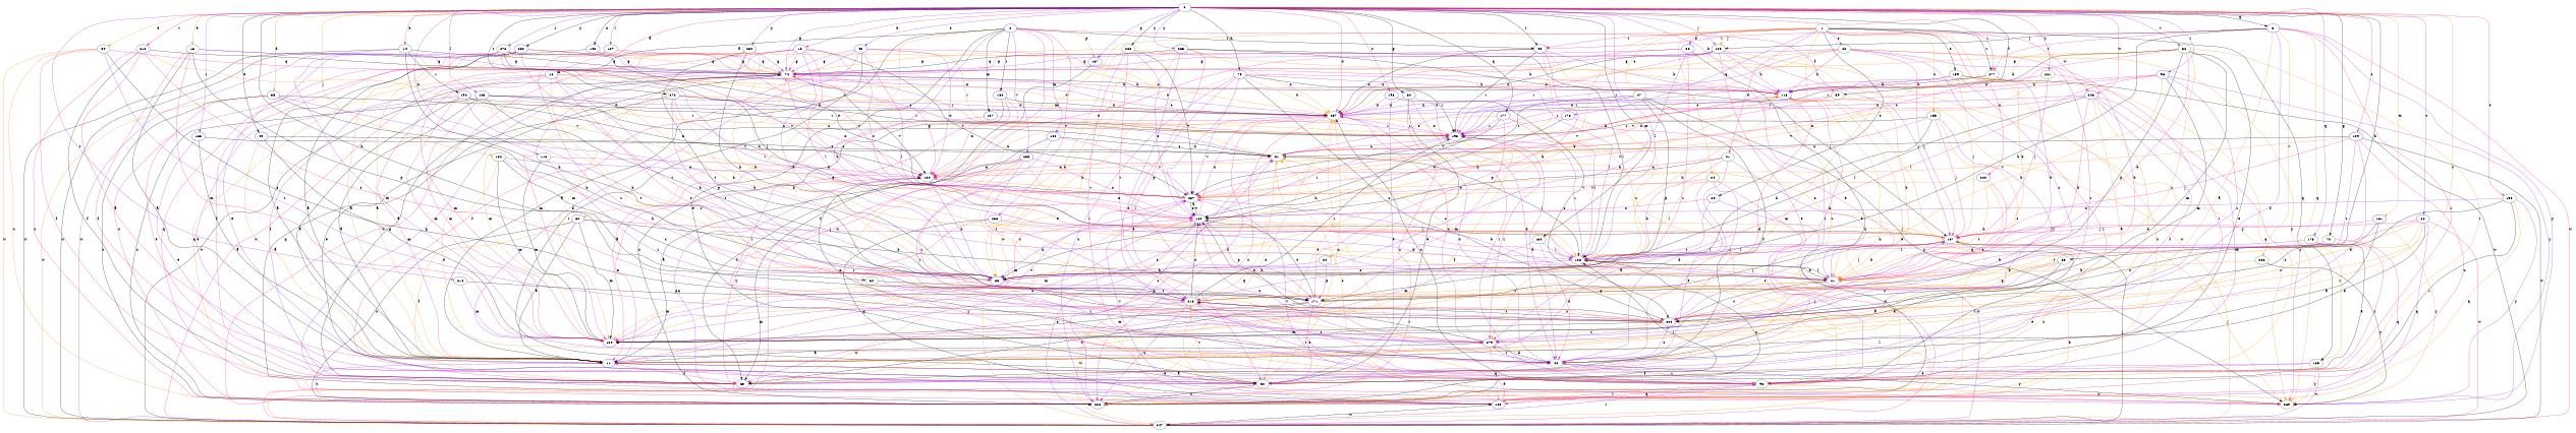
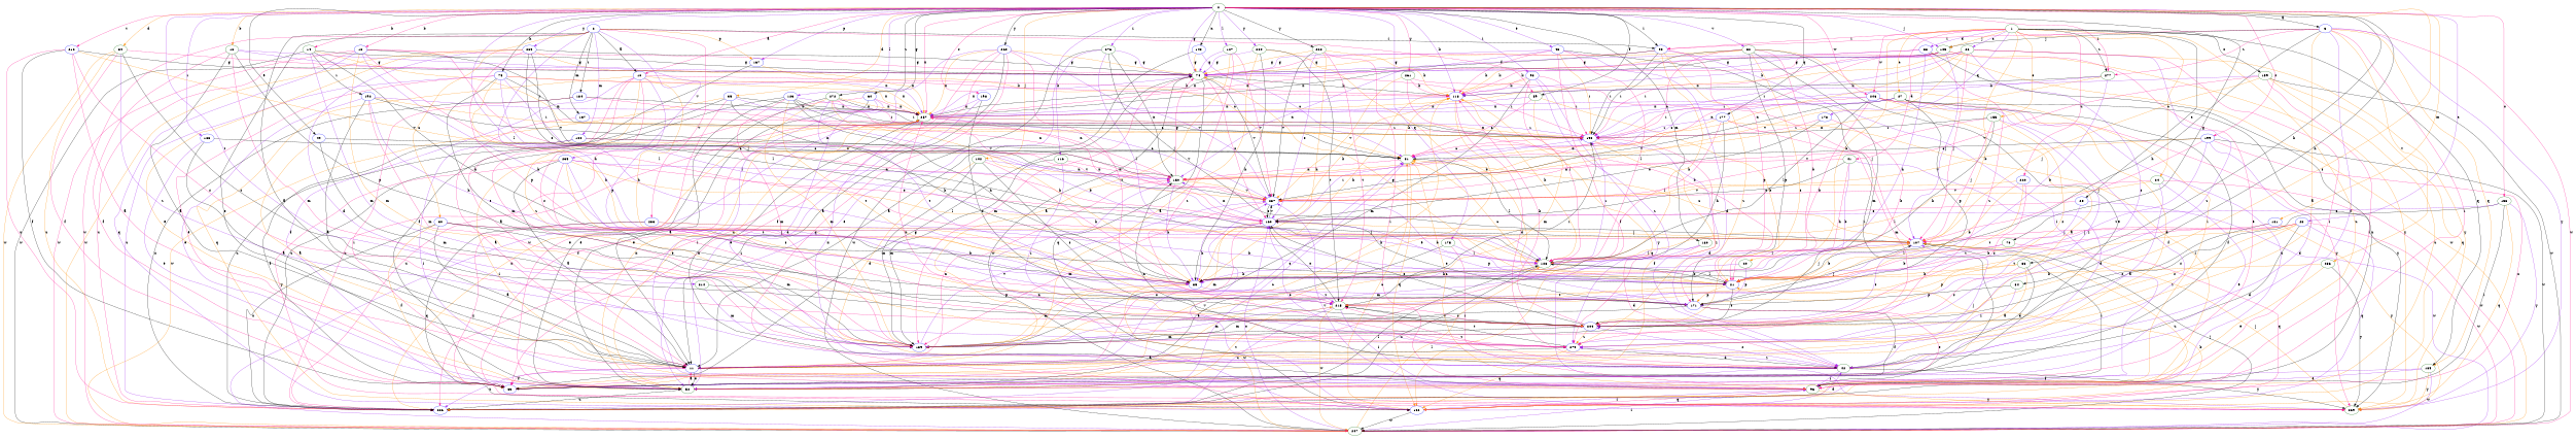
  strict digraph {
    node [color=blue]
    edge [color=black]
    0 [color=darkgreen]
    3
    10
    14 [color=darkgreen]
    16 [color=darkgreen]
    18
    23
    32 [color=darkgreen]
    34 [color=darkgreen]
    35
    43
    49
    59 [color=darkgreen]
    64
    70 [color=darkgreen]
    74 [color=darkgreen]
    75
    83 [color=darkgreen]
    84 [color=darkgreen]
    93
    95
    102 [color=darkgreen]
    105 [color=darkgreen]
    116 [color=darkgreen]
    118
    123
    127 [color=darkgreen]
    128 [color=darkgreen]
    130 [color=darkgreen]
    n30 [label=131]
    148
    153 [color=darkgreen]
    167
    175 [color=darkgreen]
    177
    183
    198
    199
    204
    212
    214 [color=darkgreen]
    246
    257 [color=darkgreen]
    260
    261 [color=darkgreen]
    264 [color=darkgreen]
    265
    268 [color=darkgreen]
    272 [color=darkgreen]
    276 [color=darkgreen]
    277 [color=darkgreen]
    n52 [color=darkgreen label=185]
    11
    85
    247 [color=darkgreen]
    63
    96 [color=darkgreen]
    236 [color=darkgreen]
    269 [color=darkgreen]
    139
    171
    182
    279
    192
    193
    226
    160
    237
    21
    107
    215 [color=darkgreen]
    42 [color=darkgreen]
    52 [color=darkgreen]
    31 [color=darkgreen]
    150 [color=darkgreen]
    1 [color=darkgreen]
    20 [color=darkgreen]
    24 [color=darkgreen]
    25
    26 [color=darkgreen]
    27 [color=darkgreen]
    38
    41 [color=darkgreen]
    155 [color=darkgreen]
    159 [color=darkgreen]
    178
    220
    2
    30
    137
    138
    184
    233
    235
    0 -> 3 [label=a]
    0 -> 10 [color=deeppink label=a]
    0 -> 14 [color=deeppink label=b]
    0 -> 16 [color=darkorange label=b]
    0 -> 18 [color=deeppink label=b]
    0 -> 23 [color=purple label=c]
    0 -> 32 [color=purple label=v]
    0 -> 34 [color=darkorange label=d]
    0 -> 35 [color=darkorange label=d]
    0 -> 43 [color=purple label=e]
    0 -> 49 [label=e]
    0 -> 59 [label=f]
    0 -> 64 [label=g]
    0 -> 70 [label=g]
    0 -> 74 [color=purple label=g]
    0 -> 75 [label=h]
    0 -> 83 [label=h]
    0 -> 84 [label=h]
    0 -> 93 [color=purple label=i]
    0 -> 95 [label=i]
    0 -> 102 [color=darkorange label=j]
    0 -> 105 [color=purple label=j]
    0 -> 116 [color=purple label=k]
    0 -> 118 [color=purple label=k]
    0 -> 123 [color=purple label=l]
    0 -> 127 [color=purple label=l]
    0 -> 128 [color=purple label=l]
    0 -> 130 [label=m]
    0 -> n30 [color=darkorange label=m]
    0 -> 148 [label=n]
    0 -> 153 [color=deeppink label=o]
    0 -> 167 [color=purple label=p]
    0 -> 175 [color=purple label=q]
    0 -> 177 [label=q]
    0 -> 183 [color=purple label=r]
    0 -> 198 [color=deeppink label=s]
    0 -> 199 [color=deeppink label=s]
    0 -> 204 [color=darkorange label=s]
    0 -> 212 [color=deeppink label=t]
    0 -> 214 [color=purple label=t]
    0 -> 246 [color=deeppink label=w]
    0 -> 257 [color=deeppink label=x]
    0 -> 260 [label=y]
    0 -> 261 [color=deeppink label=y]
    0 -> 264 [color=purple label=y]
    0 -> 265 [color=purple label=y]
    0 -> 268 [label=y]
    0 -> 272 [label=z]
    0 -> 276 [color=purple label=z]
    0 -> 277 [color=deeppink label=z]
    3 -> 95 [color=deeppink label=i]
    3 -> 105 [label=j]
    3 -> 277 [color=deeppink label=z]
    3 -> n52 [color=darkorange label=q]
    3 -> 11 [color=darkorange label=a]
    3 -> 85 [label=h]
    3 -> 247 [color=deeppink label=w]
    3 -> 63 [color=purple label=f]
    3 -> 96 [color=deeppink label=i]
    3 -> 236 [color=darkorange label=v]
    3 -> 269 [color=purple label=y]
    10 -> 118 [color=deeppink label=k]
    10 -> 204 [color=deeppink label=s]
    10 -> 257 [color=darkorange label=x]
    10 -> 11 [color=deeppink label=a]
    10 -> 85 [color=darkorange label=h]
    10 -> 63 [color=purple label=f]
    10 -> 139 [color=deeppink label=m]
    10 -> 171 [color=purple label=p]
    10 -> 182 [color=darkorange label=q]
    10 -> 279 [color=darkorange label=z]
    14 -> 74 [label=g]
    14 -> 85 [label=h]
    14 -> 247 [label=w]
    14 -> 139 [color=purple label=m]
    14 -> 192 [label=r]
    14 -> 193 [color=darkorange label=r]
    16 -> 74 [color=purple label=g]
    16 -> 257 [color=purple label=x]
    16 -> 11 [label=a]
    16 -> 63 [color=deeppink label=f]
    16 -> 139 [color=deeppink label=m]
    16 -> 171 [label=p]
    18 -> 74 [color=deeppink label=g]
    18 -> 128 [color=deeppink label=l]
    18 -> 85 [color=purple label=h]
    18 -> 247 [color=deeppink label=w]
    18 -> 139 [color=darkorange label=m]
    18 -> 182 [color=purple label=q]
    18 -> 226 [color=deeppink label=u]
    18 -> 160 [color=deeppink label=o]
    18 -> 237 [label=v]
    23 -> 204 [color=darkorange label=s]
    23 -> 247 [color=deeppink label=w]
    23 -> 182 [color=purple label=q]
    23 -> 279 [color=darkorange label=z]
    23 -> 21 [color=deeppink label=b]
    23 -> 107 [color=deeppink label=j]
    23 -> 215 [color=darkorange label=t]
    23 -> 42 [label=d]
    32 -> 74 [color=darkorange label=g]
    32 -> 118 [color=darkorange label=k]
    32 -> 204 [color=darkorange label=s]
    32 -> 96 [color=darkorange label=i]
    32 -> 139 [label=m]
    32 -> 171 [label=p]
    32 -> 193 [label=r]
    32 -> 21 [color=deeppink label=b]
    32 -> 52 [label=e]
    32 -> 31 [color=deeppink label=c]
    34 -> 74 [color=deeppink label=g]
    34 -> 204 [label=s]
    34 -> 247 [color=darkorange label=w]
    34 -> 63 [color=deeppink label=f]
    34 -> 279 [color=purple label=z]
    34 -> 226 [color=darkorange label=u]
    35 -> 257 [label=x]
    35 -> 85 [label=h]
    35 -> 247 [color=darkorange label=w]
    35 -> 226 [label=u]
    35 -> 21 [color=purple label=b]
    35 -> 52 [color=deeppink label=e]
    43 -> 74 [color=purple label=g]
    43 -> 118 [color=deeppink label=k]
    43 -> 128 [color=deeppink label=l]
    43 -> 63 [color=deeppink label=f]
    43 -> 96 [label=i]
    43 -> 193 [color=darkorange label=r]
    43 -> 42 [color=purple label=d]
    43 -> 150 [color=purple label=n]
    49 -> 11 [color=darkorange label=a]
    49 -> 139 [label=m]
    49 -> 31 [label=c]
    59 -> 257 [color=purple label=x]
    59 -> 139 [color=darkorange label=m]
    59 -> 21 [color=darkorange label=b]
    59 -> 31 [color=deeppink label=c]
    64 -> 257 [color=deeppink label=x]
    64 -> 96 [color=purple label=i]
    64 -> 226 [color=deeppink label=u]
    64 -> 42 [color=purple label=d]
    64 -> 52 [label=e]
    70 -> 128 [color=purple label=l]
    70 -> 182 [color=deeppink label=q]
    70 -> 21 [color=deeppink label=b]
    74 -> 118 [label=k]
    74 -> 257 [color=purple label=x]
    74 -> 247 [label=w]
    74 -> 139 [color=deeppink label=m]
    74 -> 182 [label=q]
    74 -> 193 [color=deeppink label=r]
    74 -> 160 [color=deeppink label=o]
    74 -> 237 [label=v]
    75 -> 118 [color=deeppink label=k]
    75 -> 128 [color=purple label=l]
    75 -> 204 [label=s]
    75 -> 257 [color=darkorange label=x]
    75 -> 85 [color=darkorange label=h]
    75 -> 193 [label=r]
    75 -> 226 [color=purple label=u]
    75 -> 160 [color=purple label=o]
    75 -> 52 [color=deeppink label=e]
    83 -> 204 [color=deeppink label=s]
    83 -> 11 [color=darkorange label=a]
    83 -> 171 [color=darkorange label=p]
    83 -> 21 [color=darkorange label=b]
    83 -> 42 [label=d]
    84 -> 171 [label=p]
    84 -> 279 [color=purple label=z]
    93 -> 118 [color=deeppink label=k]
    93 -> 128 [color=deeppink label=l]
    93 -> 85 [color=darkorange label=h]
    93 -> 269 [color=purple label=y]
    93 -> 139 [label=m]
    93 -> 279 [color=purple label=z]
    93 -> 193 [color=deeppink label=r]
    95 -> 74 [color=deeppink label=g]
    95 -> 257 [label=x]
    95 -> 85 [color=darkorange label=h]
    95 -> 96 [color=purple label=i]
    95 -> 171 [color=deeppink label=p]
    95 -> 279 [color=darkorange label=z]
    95 -> 193 [label=r]
    102 -> 204 [label=s]
    102 -> 85 [color=deeppink label=h]
    102 -> 139 [label=m]
    102 -> 42 [color=darkorange label=d]
    102 -> 150 [color=purple label=n]
    105 -> 74 [color=purple label=g]
    105 -> 118 [color=deeppink label=k]
    105 -> 257 [label=x]
    105 -> 269 [color=darkorange label=y]
    105 -> 193 [color=deeppink label=r]
    105 -> 107 [color=purple label=j]
    105 -> 52 [color=deeppink label=e]
    105 -> 150 [color=deeppink label=n]
    116 -> 139 [label=m]
    116 -> 279 [color=purple label=z]
    116 -> 150 [color=deeppink label=n]
    118 -> 257 [color=purple label=x]
    118 -> 182 [color=darkorange label=q]
    118 -> 42 [color=deeppink label=d]
    118 -> 52 [color=darkorange label=e]
    123 -> 257 [color=purple label=x]
    123 -> 11 [label=a]
    123 -> 85 [label=h]
    123 -> 139 [color=deeppink label=m]
    123 -> 193 [label=r]
    123 -> 226 [label=u]
    123 -> 215 [color=darkorange label=t]
    123 -> 31 [label=c]
    127 -> 74 [color=purple label=g]
    127 -> 11 [color=darkorange label=a]
    127 -> 279 [color=deeppink label=z]
    127 -> 237 [color=deeppink label=v]
    128 -> 118 [color=darkorange label=k]
    128 -> 85 [color=purple label=h]
    128 -> 193 [color=purple label=r]
    128 -> 226 [label=u]
    128 -> 21 [label=b]
    130 -> 128 [color=purple label=l]
    130 -> 139 [color=purple label=m]
    130 -> 42 [color=deeppink label=d]
    n30 -> 204 [label=s]
-   n30 -> 11 [label=a]
    n30 -> 269 [color=darkorange label=y]
    n30 -> 107 [color=deeppink label=j]
    148 -> 74 [color=darkorange label=g]
    148 -> 11 [label=a]
    148 -> 31 [color=purple label=c]
    153 -> 204 [label=s]
    153 -> 96 [label=i]
    153 -> 269 [color=purple label=y]
    153 -> 182 [color=darkorange label=q]
    153 -> 160 [color=purple label=o]
    167 -> 63 [label=f]
    167 -> 31 [color=darkorange label=c]
    175 -> 128 [color=purple label=l]
    175 -> 96 [color=deeppink label=i]
    175 -> 52 [label=e]
    177 -> 128 [color=deeppink label=l]
    177 -> 85 [label=h]
    177 -> 96 [color=darkorange label=i]
    177 -> 139 [color=deeppink label=m]
    177 -> 193 [color=purple label=r]
    177 -> 150 [color=darkorange label=n]
    183 -> 11 [label=a]
    183 -> 52 [color=purple label=e]
    183 -> 31 [label=c]
    198 -> 204 [label=s]
    198 -> 257 [color=purple label=x]
    198 -> 52 [color=purple label=e]
    199 -> 247 [label=w]
    199 -> 226 [color=deeppink label=u]
    199 -> 237 [color=darkorange label=v]
    199 -> 107 [color=deeppink label=j]
    199 -> 215 [color=purple label=t]
    199 -> 42 [color=purple label=d]
    199 -> 31 [label=c]
    204 -> 118 [color=deeppink label=k]
    204 -> 139 [label=m]
    204 -> 279 [color=darkorange label=z]
    204 -> 160 [label=o]
    204 -> 215 [label=t]
    212 -> 74 [label=g]
    212 -> 204 [color=deeppink label=s]
    212 -> 11 [color=deeppink label=a]
    212 -> 63 [label=f]
    212 -> 226 [color=deeppink label=u]
    212 -> 237 [color=darkorange label=v]
    214 -> 139 [color=purple label=m]
    214 -> 171 [label=p]
    246 -> 128 [label=l]
    246 -> 257 [color=purple label=x]
    246 -> 11 [color=darkorange label=a]
    246 -> 63 [color=purple label=f]
    246 -> 269 [color=deeppink label=y]
    246 -> 193 [color=deeppink label=r]
    246 -> 226 [color=purple label=u]
    246 -> 21 [color=deeppink label=b]
    246 -> 42 [color=darkorange label=d]
    257 -> 63 [color=deeppink label=f]
    257 -> 193 [color=purple label=r]
    257 -> 226 [color=deeppink label=u]
    257 -> 237 [color=purple label=v]
    257 -> 52 [color=darkorange label=e]
    260 -> 74 [color=darkorange label=g]
    260 -> 257 [color=darkorange label=x]
    260 -> 11 [label=a]
    260 -> 247 [color=purple label=w]
    260 -> 63 [color=deeppink label=f]
    260 -> 182 [color=deeppink label=q]
    260 -> 226 [color=deeppink label=u]
    260 -> 237 [color=purple label=v]
    260 -> 215 [color=deeppink label=t]
    261 -> 118 [color=deeppink label=k]
    261 -> 237 [color=darkorange label=v]
    261 -> 21 [color=deeppink label=b]
    261 -> 107 [color=deeppink label=j]
    264 -> 74 [color=purple label=g]
    264 -> 11 [color=darkorange label=a]
    264 -> 85 [label=h]
    264 -> 21 [color=darkorange label=b]
    264 -> 215 [label=t]
    265 -> 74 [label=g]
    265 -> 128 [label=l]
    265 -> 257 [color=darkorange label=x]
    265 -> 247 [color=darkorange label=w]
    265 -> 171 [color=deeppink label=p]
    265 -> 107 [label=j]
    265 -> 42 [color=purple label=d]
    265 -> 52 [color=darkorange label=e]
    268 -> 74 [color=darkorange label=g]
    268 -> 118 [color=darkorange label=k]
    268 -> 85 [color=darkorange label=h]
    268 -> 96 [color=deeppink label=i]
    268 -> 160 [color=purple label=o]
    268 -> 237 [label=v]
    268 -> 215 [color=deeppink label=t]
    272 -> 257 [color=darkorange label=x]
    272 -> 85 [color=darkorange label=h]
    272 -> 139 [color=darkorange label=m]
    272 -> 193 [label=r]
    272 -> 237 [color=deeppink label=v]
    272 -> 215 [color=purple label=t]
    272 -> 52 [label=e]
    272 -> 150 [color=deeppink label=n]
    276 -> 74 [color=purple label=g]
    276 -> 128 [color=purple label=l]
    276 -> 247 [label=w]
    276 -> 107 [label=j]
    276 -> 52 [color=purple label=e]
    276 -> 150 [label=n]
    277 -> 118 [label=k]
    277 -> 193 [color=purple label=r]
    277 -> 21 [color=purple label=b]
    277 -> 150 [color=darkorange label=n]
    n52 -> 247 [color=purple label=w]
    n52 -> 63 [color=purple label=f]
    n52 -> 269 [color=darkorange label=y]
    n52 -> 52 [color=purple label=e]
    11 -> 63 [color=deeppink label=f]
    11 -> 226 [color=purple label=u]
    11 -> 160 [color=deeppink label=o]
    11 -> 52 [label=e]
    11 -> 31 [color=purple label=c]
    11 -> 150 [color=deeppink label=n]
    85 -> 247 [color=darkorange label=w]
    85 -> 139 [color=darkorange label=m]
    85 -> 215 [color=purple label=t]
    247 -> 128 [color=darkorange label=l]
    247 -> 96 [color=purple label=i]
    247 -> 160 [color=purple label=o]
    247 -> 107 [label=j]
    63 -> 74 [label=g]
    63 -> 118 [color=darkorange label=k]
    96 -> 257 [label=x]
    96 -> 269 [color=darkorange label=y]
    96 -> 182 [color=deeppink label=q]
    96 -> 31 [color=darkorange label=c]
    236 -> 269 [label=y]
    236 -> 21 [color=darkorange label=b]
    236 -> 52 [color=darkorange label=e]
    269 -> 237 [color=purple label=v]
    269 -> 107 [color=darkorange label=j]
    139 -> 237 [color=purple label=v]
    171 -> 63 [label=f]
    171 -> 139 [label=m]
    171 -> 160 [label=o]
    171 -> 107 [label=j]
    171 -> 52 [color=deeppink label=e]
    182 -> 247 [label=w]
    182 -> 96 [color=purple label=i]
    182 -> 237 [color=purple label=v]
    182 -> 21 [color=darkorange label=b]
    182 -> 42 [color=purple label=d]
    182 -> 31 [color=darkorange label=c]
    182 -> 150 [color=purple label=n]
    279 -> 257 [color=deeppink label=x]
    279 -> 11 [label=a]
    279 -> 182 [color=darkorange label=q]
    279 -> 215 [label=t]
    279 -> 42 [label=d]
    192 -> 257 [color=purple label=x]
    192 -> 11 [label=a]
    192 -> 85 [color=purple label=h]
    192 -> 139 [color=deeppink label=m]
    192 -> 193 [color=darkorange label=r]
    192 -> 52 [color=purple label=e]
    192 -> 150 [label=n]
    193 -> 257 [color=darkorange label=x]
    193 -> 63 [color=darkorange label=f]
    193 -> 279 [color=deeppink label=z]
    193 -> 42 [color=purple label=d]
    193 -> 31 [color=deeppink label=c]
    226 -> 128 [label=l]
    226 -> 257 [color=darkorange label=x]
    226 -> 31 [color=purple label=c]
    160 -> 118 [color=darkorange label=k]
    160 -> 257 [color=deeppink label=x]
    160 -> 85 [color=purple label=h]
    160 -> 139 [color=darkorange label=m]
    160 -> 171 [color=purple label=p]
    160 -> 193 [color=purple label=r]
    160 -> 237 [label=v]
    160 -> 107 [color=darkorange label=j]
    160 -> 150 [color=purple label=n]
    237 -> 139 [color=deeppink label=m]
    237 -> 160 [label=o]
    237 -> 21 [color=purple label=b]
    21 -> 74 [color=darkorange label=g]
    21 -> 128 [label=l]
    21 -> 204 [label=s]
    21 -> 171 [color=darkorange label=p]
    21 -> 107 [color=darkorange label=j]
    21 -> 215 [color=darkorange label=t]
    21 -> 31 [color=darkorange label=c]
    107 -> 128 [color=purple label=l]
    107 -> 204 [color=purple label=s]
    107 -> 96 [label=i]
    107 -> 226 [color=darkorange label=u]
    107 -> 21 [color=darkorange label=b]
    107 -> 31 [color=darkorange label=c]
    215 -> 204 [color=deeppink label=s]
    215 -> 247 [color=darkorange label=w]
    215 -> 96 [color=purple label=i]
    215 -> 139 [color=purple label=m]
    215 -> 193 [label=r]
    215 -> 226 [color=purple label=u]
    215 -> 160 [label=o]
    42 -> 204 [color=purple label=s]
    42 -> 257 [color=purple label=x]
    42 -> 96 [color=purple label=i]
    42 -> 269 [label=y]
    42 -> 279 [color=purple label=z]
    42 -> 160 [color=purple label=o]
    42 -> 107 [color=purple label=j]
    42 -> 215 [color=deeppink label=t]
    42 -> 150 [label=n]
    52 -> 257 [color=darkorange label=x]
    52 -> 11 [color=deeppink label=a]
    52 -> 226 [label=u]
    52 -> 215 [color=darkorange label=t]
    31 -> 118 [color=darkorange label=k]
    31 -> 128 [label=l]
    31 -> 182 [color=darkorange label=q]
    31 -> 150 [color=deeppink label=n]
    150 -> 74 [color=deeppink label=g]
    150 -> 85 [color=purple label=h]
    150 -> 237 [color=darkorange label=v]
    1 -> 95 [color=deeppink label=i]
    1 -> 105 [color=darkorange label=j]
    1 -> 246 [color=deeppink label=w]
    1 -> 277 [label=z]
    1 -> n52 [label=q]
    1 -> 226 [color=darkorange label=u]
    1 -> 21 [color=darkorange label=b]
-   1 -> 150 [color=darkorange label=n]
+   26 -> 150 [color=darkorange label=n]
    1 -> 20 [color=darkorange label=b]
    1 -> 24 [color=darkorange label=c]
    1 -> 25 [label=c]
    1 -> 26 [color=purple label=c]
    1 -> 27 [color=darkorange label=c]
    1 -> 38 [color=purple label=d]
    1 -> 41 [color=deeppink label=d]
    1 -> 155 [color=darkorange label=o]
    1 -> 159 [label=o]
    1 -> 178 [color=purple label=q]
    1 -> 220 [color=deeppink label=u]
    20 -> 85 [color=purple label=h]
    20 -> 171 [color=purple label=p]
    24 -> 128 [color=darkorange label=l]
    24 -> 11 [color=purple label=a]
    24 -> 247 [color=deeppink label=w]
    24 -> 237 [color=deeppink label=v]
    24 -> 52 [color=purple label=e]
    25 -> 247 [color=purple label=w]
    25 -> 160 [color=deeppink label=o]
    25 -> 215 [color=purple label=t]
    26 -> 74 [color=purple label=g]
    26 -> 118 [color=purple label=k]
    26 -> 204 [color=purple label=s]
    26 -> 257 [color=darkorange label=x]
    26 -> 96 [color=deeppink label=i]
    26 -> 269 [color=darkorange label=y]
    26 -> 279 [color=purple label=z]
    26 -> 193 [color=purple label=r]
    26 -> 237 [color=darkorange label=v]
    26 -> 107 [color=deeppink label=j]
    27 -> 257 [color=purple label=x]
    27 -> 63 [label=f]
    27 -> 269 [label=y]
    27 -> 171 [label=p]
    27 -> 237 [label=v]
    27 -> 31 [color=purple label=c]
    38 -> 74 [color=purple label=g]
    38 -> 257 [color=deeppink label=x]
    38 -> 85 [color=purple label=h]
    38 -> 247 [color=darkorange label=w]
    38 -> 279 [color=deeppink label=z]
    38 -> 226 [label=u]
    41 -> 85 [color=deeppink label=h]
    41 -> 160 [label=o]
    41 -> 21 [color=purple label=b]
    41 -> 42 [color=purple label=d]
    41 -> 150 [color=deeppink label=n]
    155 -> 204 [color=darkorange label=s]
    155 -> 85 [label=h]
    155 -> 279 [color=purple label=z]
    155 -> 193 [label=r]
    155 -> 237 [color=deeppink label=v]
    155 -> 107 [color=deeppink label=j]
    159 -> 118 [color=purple label=k]
    159 -> 247 [label=w]
    159 -> 96 [color=deeppink label=i]
    159 -> 182 [color=darkorange label=q]
    159 -> 226 [color=darkorange label=u]
    159 -> 237 [color=deeppink label=v]
    159 -> 107 [color=darkorange label=j]
    178 -> 193 [color=deeppink label=r]
    178 -> 160 [label=o]
    178 -> 21 [color=deeppink label=b]
    220 -> 204 [color=deeppink label=s]
    220 -> 237 [color=darkorange label=v]
    220 -> 21 [color=darkorange label=b]
    220 -> 215 [color=darkorange label=t]
    2 -> 10 [label=a]
    2 -> 59 [color=deeppink label=f]
    2 -> 95 [label=i]
    2 -> 167 [color=darkorange label=p]
    2 -> 11 [label=a]
    2 -> 85 [color=purple label=h]
    2 -> 247 [color=deeppink label=w]
    2 -> 52 [label=e]
    2 -> 30 [color=darkorange label=c]
    2 -> 137 [label=m]
    2 -> 138 [color=purple label=m]
    2 -> 184 [label=r]
    2 -> 233 [color=deeppink label=v]
    2 -> 235 [color=purple label=v]
    30 -> 11 [label=a]
    30 -> 63 [color=darkorange label=f]
    30 -> 139 [label=m]
    30 -> 226 [label=u]
    30 -> 21 [label=b]
    30 -> 107 [color=deeppink label=j]
    137 -> 11 [color=deeppink label=a]
    137 -> 193 [color=deeppink label=r]
    138 -> 63 [label=f]
    138 -> 96 [color=purple label=i]
    138 -> 237 [color=deeppink label=v]
    138 -> 31 [label=c]
    184 -> 257 [label=x]
    184 -> 96 [color=deeppink label=i]
    184 -> 226 [label=u]
    184 -> 150 [color=deeppink label=n]
    233 -> 269 [color=deeppink label=y]
    233 -> 182 [label=q]
    233 -> 21 [color=purple label=b]
    233 -> 107 [color=darkorange label=j]
    235 -> 128 [color=darkorange label=l]
    235 -> 204 [color=darkorange label=s]
    235 -> 11 [label=a]
    235 -> 96 [color=darkorange label=i]
    235 -> 269 [color=deeppink label=y]
    235 -> 279 [color=deeppink label=z]
    235 -> 160 [color=deeppink label=o]
    235 -> 215 [color=purple label=t]
    235 -> 150 [color=purple label=n]
  }
